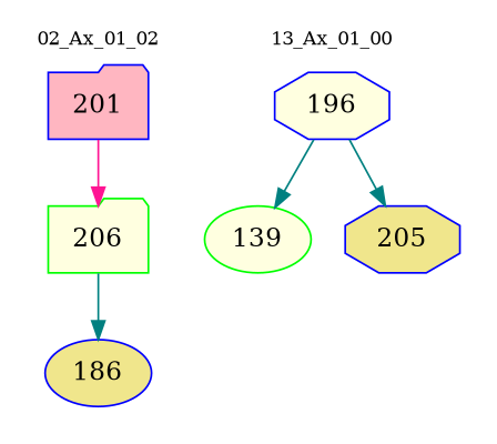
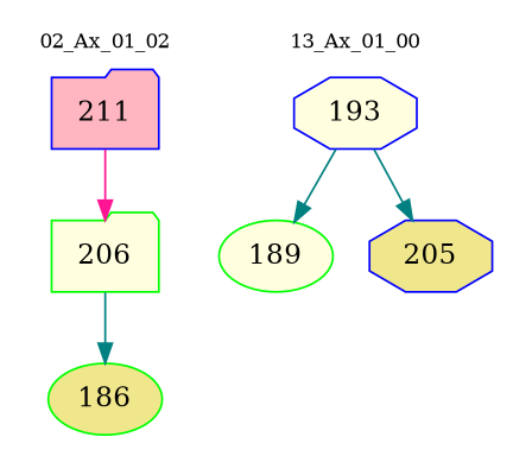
  digraph {
    node [color=green fillcolor=lightyellow shape=folder style=filled]
    edge [color=teal]
    n1 [label=206]
-   n2 [color=blue fillcolor=khaki label=186 shape=ellipse]
-   n3 [color=blue fillcolor=lightpink label=201]
-   n4 [color=blue label=196 shape=octagon]
-   n5 [label=139 shape=ellipse]
+   n2 [fillcolor=khaki label=186 shape=ellipse]
+   n3 [color=blue fillcolor=lightpink label=211]
+   n4 [color=blue label=193 shape=octagon]
+   n5 [label=189 shape=ellipse]
    n6 [color=blue fillcolor=khaki label=205 shape=octagon]
    subgraph cluster_1 {
      color=white
      fontsize=10
      label="02_Ax_01_02"
      n1
      n2
      n3
    }
    subgraph cluster_2 {
      color=white
      fontsize=10
      label="13_Ax_01_00"
      n4
      n5
      n6
    }
    n1 -> n2
    n3 -> n1 [color=deeppink]
    n4 -> n5
    n4 -> n6
  }
